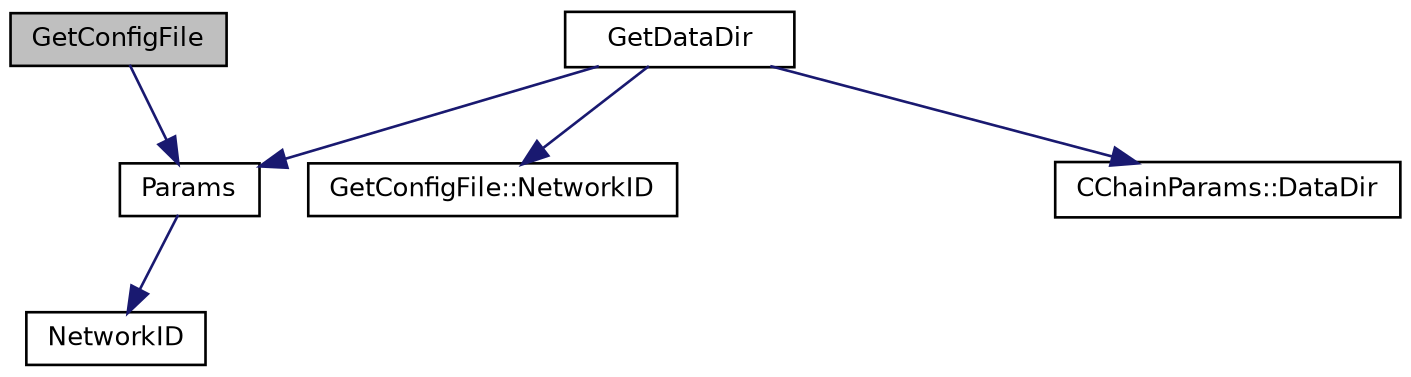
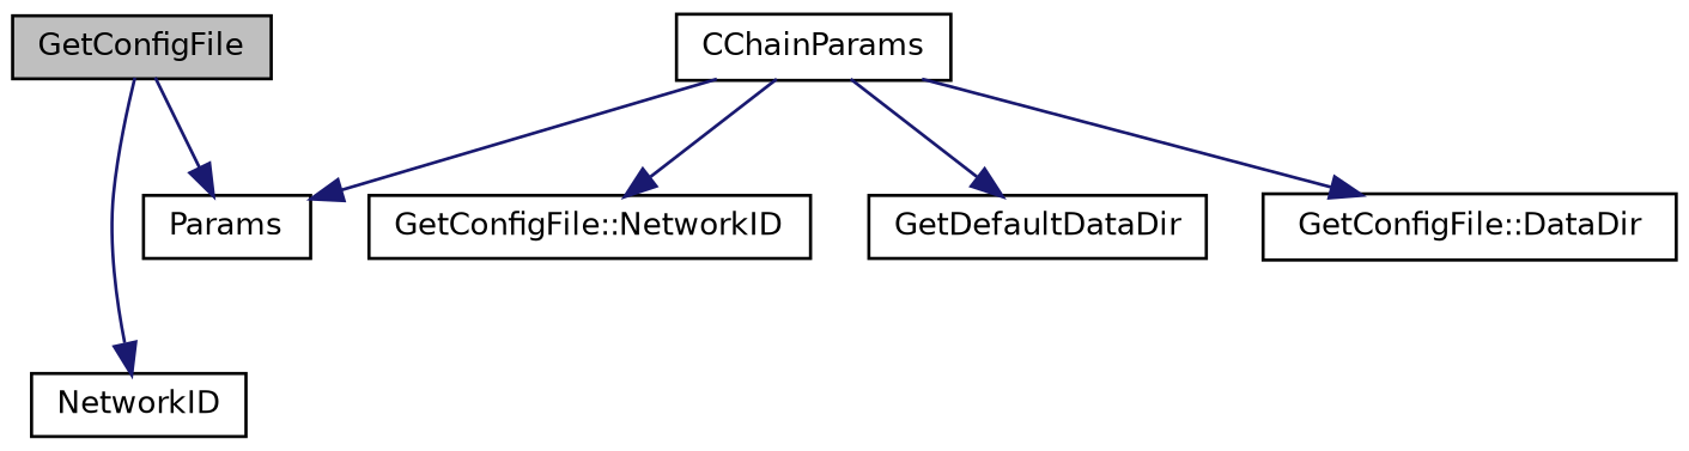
  digraph {
    rankdir=TB
    node [color=black fillcolor=white fontname=Helvetica fontsize=10 shape=record style=filled]
    edge [color=midnightblue fontname=Helvetica fontsize=10 labelfontname=Helvetica labelfontsize=10 style=solid]
    n1 [fillcolor=grey75 fontcolor=black height=0.2 label=GetConfigFile width=0.4]
    n2 [height=0.2 label=NetworkID width=0.4]
    n3 [height=0.2 label=Params width=0.4]
-   n4 [height=0.2 label=GetDataDir width=0.4]
+   n4 [height=0.2 label=CChainParams width=0.4]
    n5 [height=0.2 label="GetConfigFile::NetworkID" width=0.4]
-   n7 [height=0.2 label="CChainParams::DataDir" width=0.4]
-   n3 -> n2
+   n6 [height=0.2 label=GetDefaultDataDir width=0.4]
+   n7 [height=0.2 label="GetConfigFile::DataDir" width=0.4]
+   n1 -> n2
    n1 -> n3
    n4 -> n3
    n4 -> n5
+   n4 -> n6
    n4 -> n7
  }
